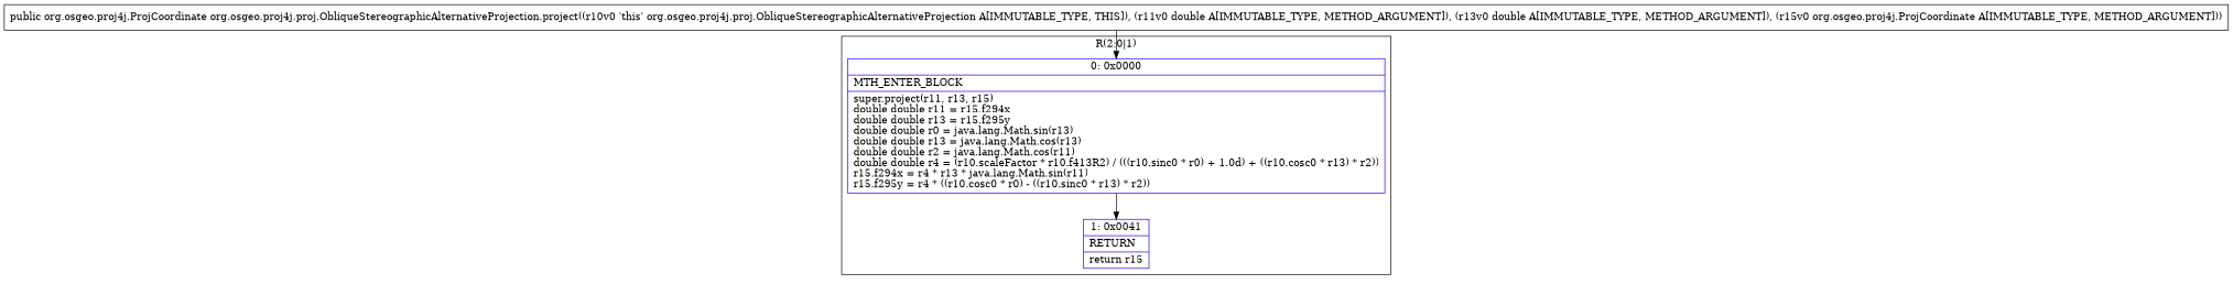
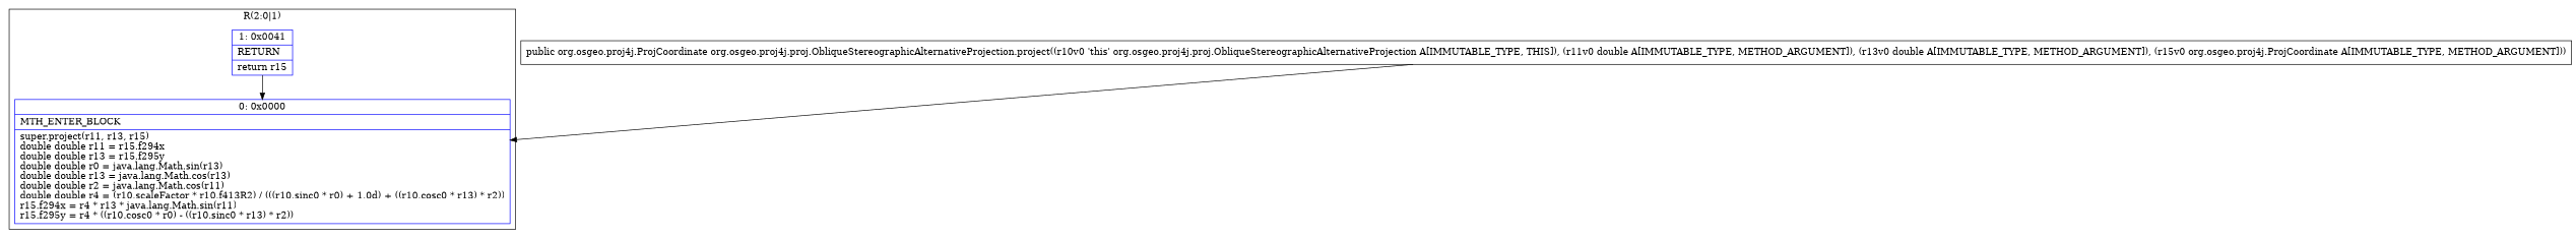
  digraph {
    node [color=blue shape=record]
    n1 [label="{0\:\ 0x0000|MTH_ENTER_BLOCK\l|super.project(r11, r13, r15)\ldouble double r11 = r15.f294x\ldouble double r13 = r15.f295y\ldouble double r0 = java.lang.Math.sin(r13)\ldouble double r13 = java.lang.Math.cos(r13)\ldouble double r2 = java.lang.Math.cos(r11)\ldouble double r4 = (r10.scaleFactor * r10.f413R2) \/ (((r10.sinc0 * r0) + 1.0d) + ((r10.cosc0 * r13) * r2))\lr15.f294x = r4 * r13 * java.lang.Math.sin(r11)\lr15.f295y = r4 * ((r10.cosc0 * r0) \- ((r10.sinc0 * r13) * r2))\l}"]
    n2 [label="{1\:\ 0x0041|RETURN\l|return r15\l}"]
    n3 [label="{public org.osgeo.proj4j.ProjCoordinate org.osgeo.proj4j.proj.ObliqueStereographicAlternativeProjection.project((r10v0 'this' org.osgeo.proj4j.proj.ObliqueStereographicAlternativeProjection A[IMMUTABLE_TYPE, THIS]), (r11v0 double A[IMMUTABLE_TYPE, METHOD_ARGUMENT]), (r13v0 double A[IMMUTABLE_TYPE, METHOD_ARGUMENT]), (r15v0 org.osgeo.proj4j.ProjCoordinate A[IMMUTABLE_TYPE, METHOD_ARGUMENT])) }" color=""]
    subgraph cluster_1 {
      label="R(2:0|1)"
      n1
      n2
    }
-   n1 -> n2
+   n2 -> n1
    n3 -> n1
  }
